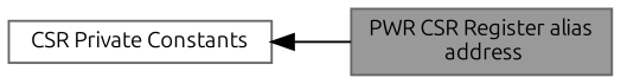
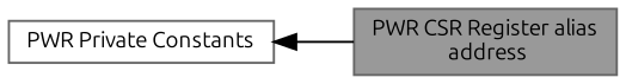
  digraph {
    rankdir=LR
    fontname=Ubuntu
    node [fontname=Ubuntu fontsize=10 shape=box style=filled]
    n1 [color=gray40 fillcolor=grey60 fontcolor=black height=0.2 label="PWR CSR Register alias\l address" width=0.4]
-   n2 [color=grey40 fillcolor=white height=0.2 label="CSR Private Constants" width=0.4]
+   n2 [color=grey40 fillcolor=white height=0.2 label="PWR Private Constants" width=0.4]
    n2 -> n1 [dir=back fontname=Ubuntu fontsize=10 labelfontname=Helvetica labelfontsize=10 shape=plaintext style=solid]
  }
